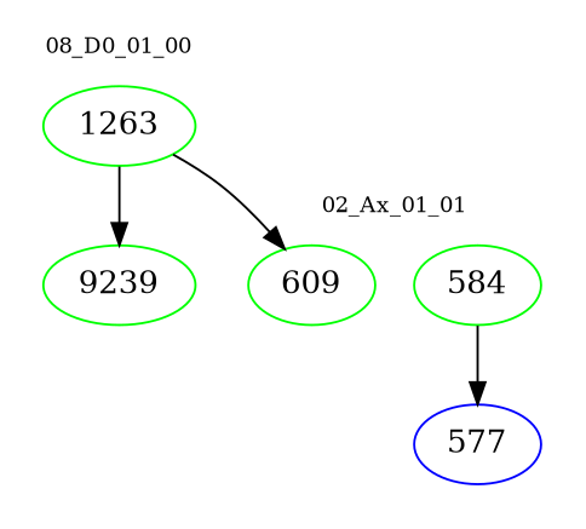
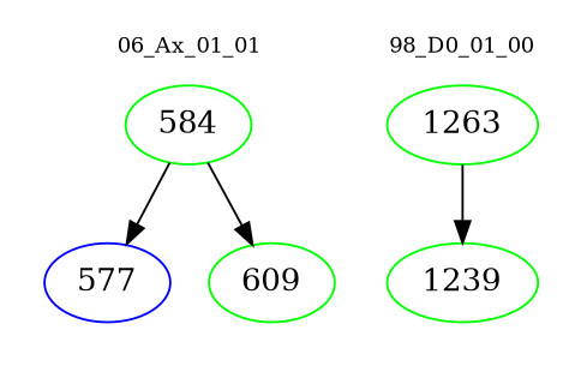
  digraph {
    node [color=green]
    edge [color=black]
    n1 [label=584]
    n2 [color=blue label=577]
    n3 [label=609]
    n4 [label=1263]
-   n5 [label=9239]
+   n5 [label=1239]
    subgraph cluster_1 {
      color=white
      fontsize=10
-     label="02_Ax_01_01"
+     label="06_Ax_01_01"
      n1
      n2
      n3
    }
    subgraph cluster_2 {
      color=white
      fontsize=10
-     label="08_D0_01_00"
+     label="98_D0_01_00"
      n4
      n5
    }
    n1 -> n2
-   n4 -> n3
+   n1 -> n3
    n4 -> n5
  }
